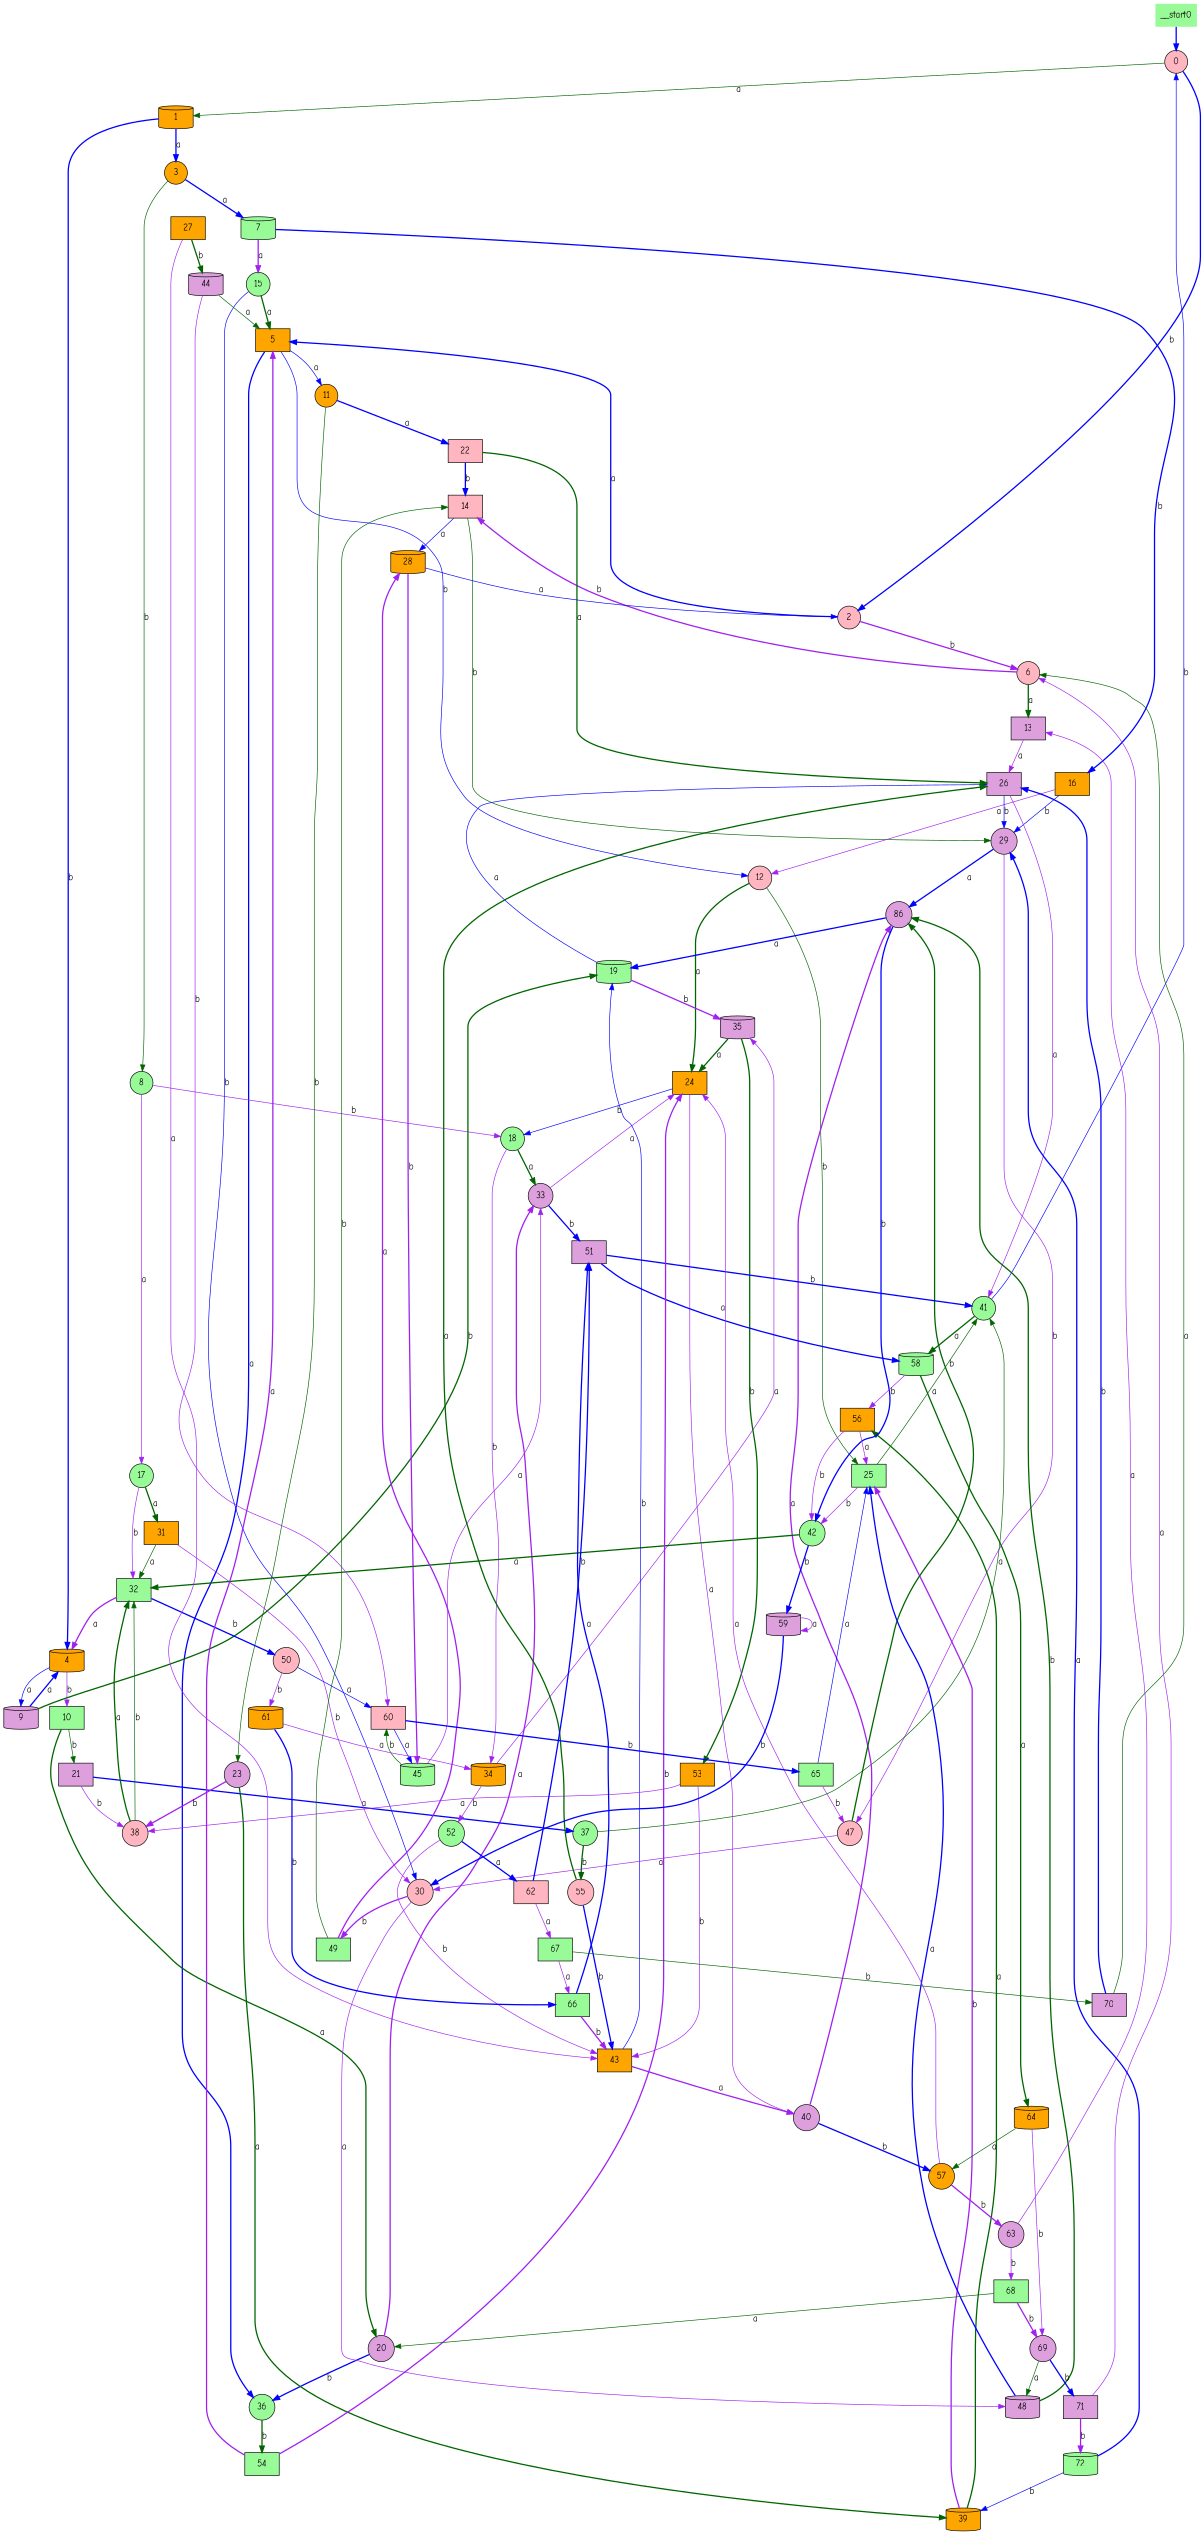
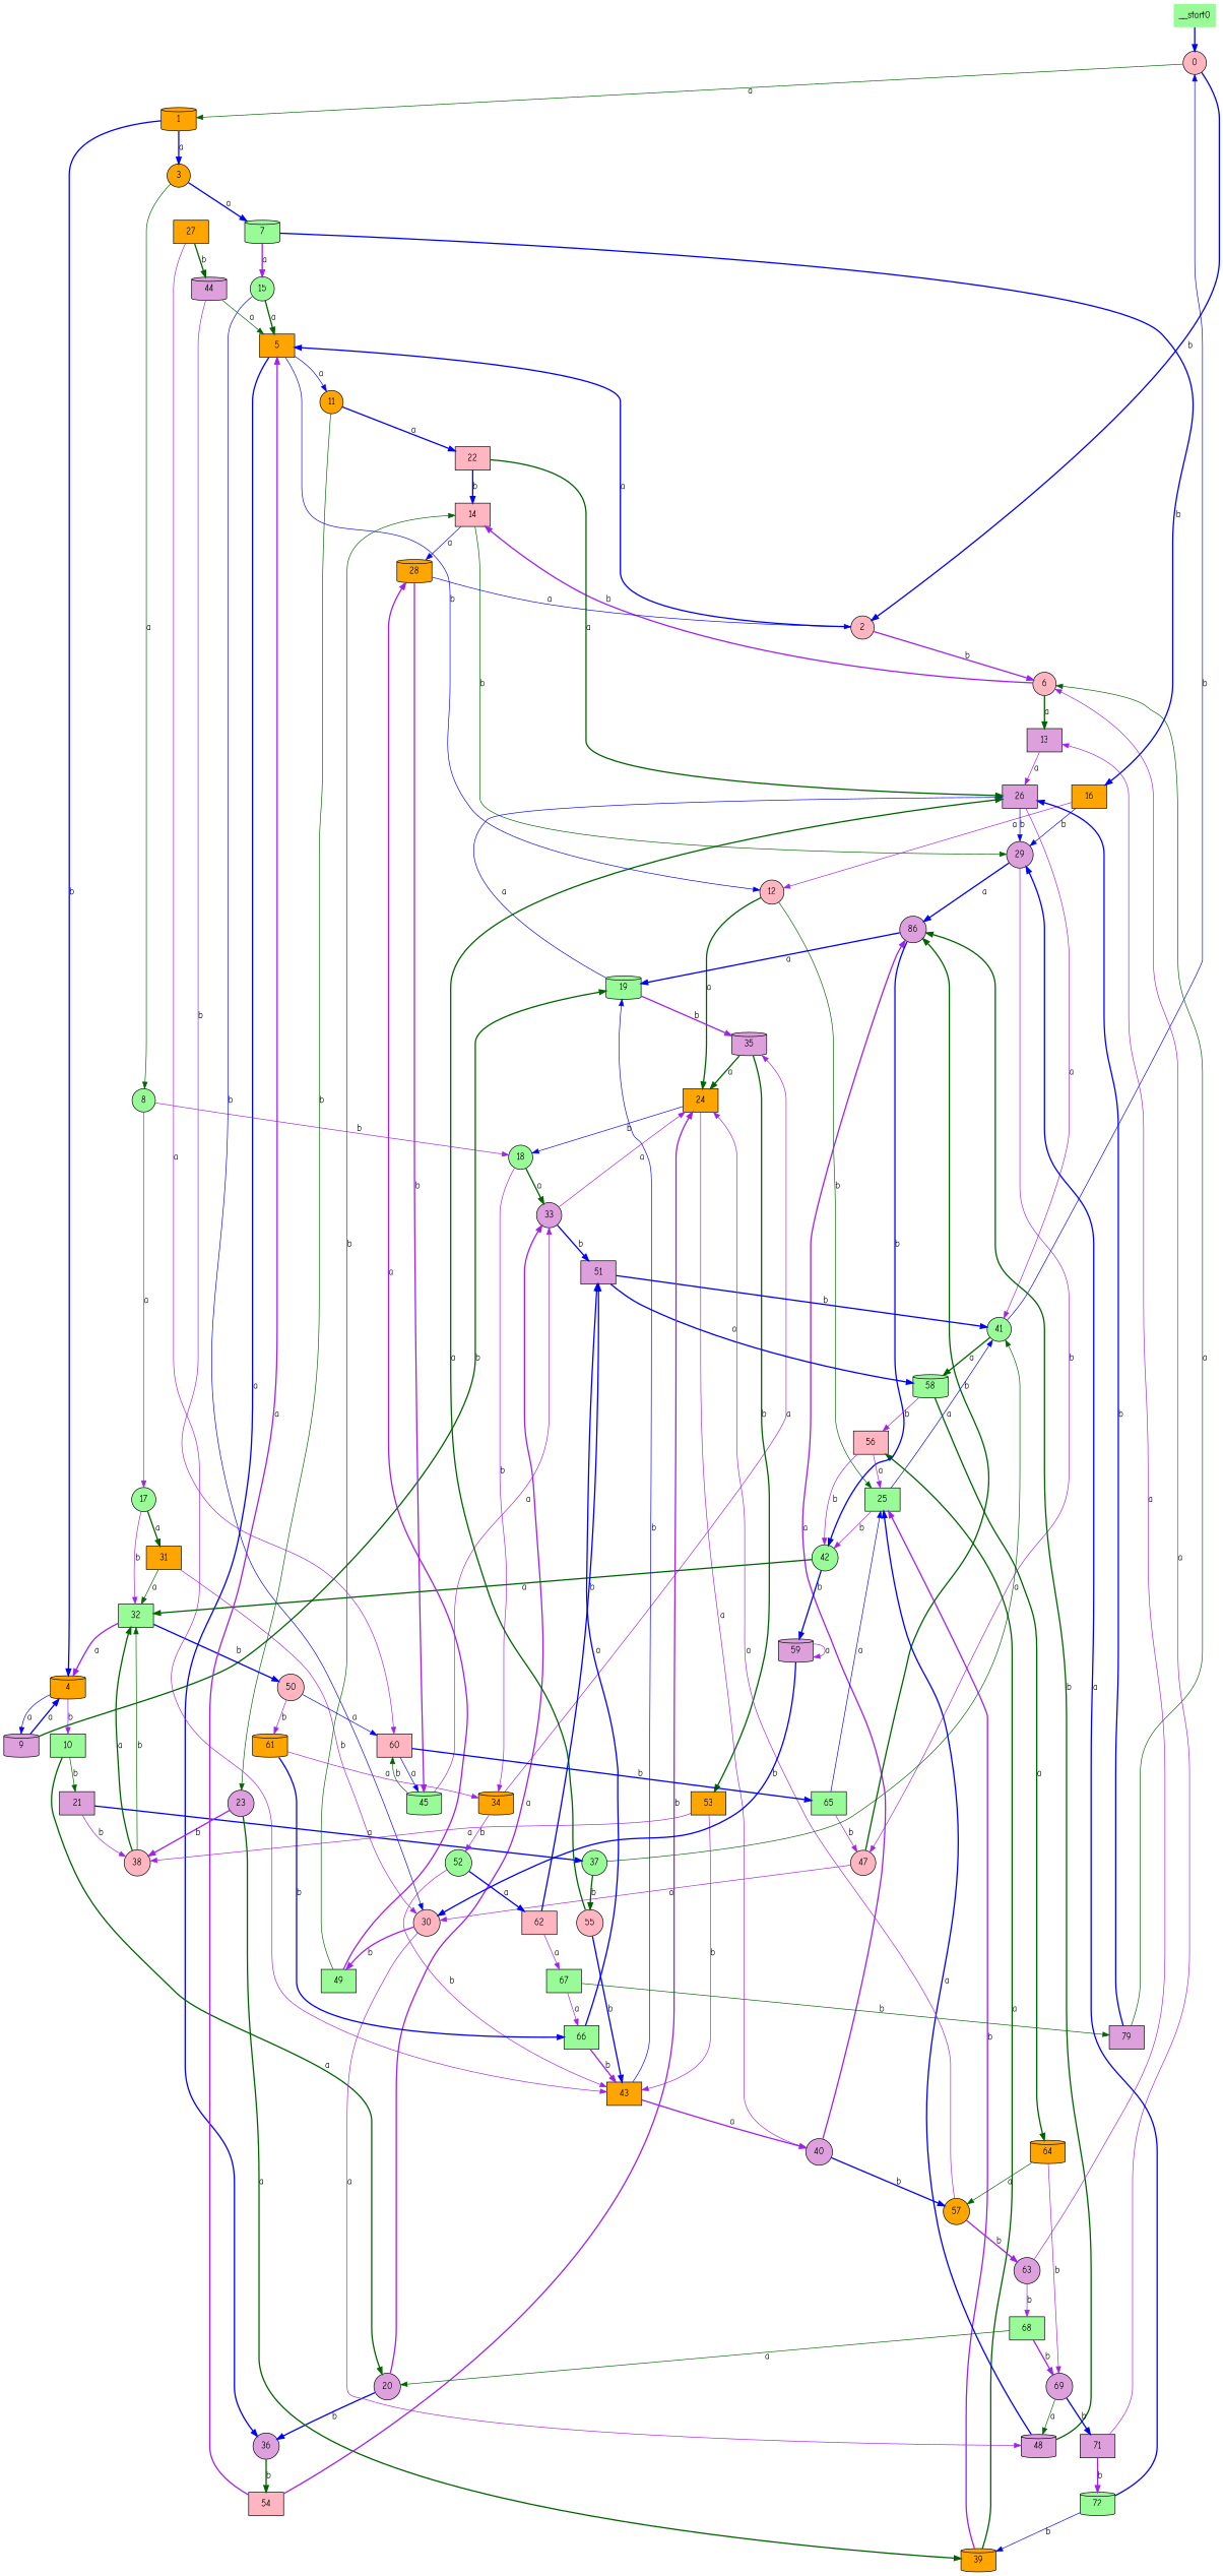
  digraph {
    fontname="Comic Neue"
    node [fillcolor=palegreen fontname="Comic Neue" shape=circle style=filled]
    edge [color=purple fontname="Comic Neue" style=bold]
    __start0 [shape=none]
    0 [fillcolor=lightpink]
    1 [fillcolor=orange shape=cylinder]
    2 [fillcolor=lightpink]
    3 [fillcolor=orange]
    4 [fillcolor=orange shape=cylinder]
    5 [fillcolor=orange shape=box]
    6 [fillcolor=lightpink]
    7 [shape=cylinder]
    8
    9 [fillcolor=plum shape=cylinder]
    10 [shape=box]
    11 [fillcolor=orange]
    12 [fillcolor=lightpink]
-   36
+   36 [fillcolor=plum]
    13 [fillcolor=plum shape=box]
    14 [fillcolor=lightpink shape=box]
    15
    16 [fillcolor=orange shape=box]
    17
    18
    19 [shape=cylinder]
    20 [fillcolor=plum]
    21 [fillcolor=plum shape=box]
    22 [fillcolor=lightpink shape=box]
    23 [fillcolor=plum]
    24 [fillcolor=orange shape=box]
    25 [shape=box]
    26 [fillcolor=plum shape=box]
    28 [fillcolor=orange shape=cylinder]
    29 [fillcolor=plum]
    30 [fillcolor=lightpink]
    31 [fillcolor=orange shape=box]
    32 [shape=box]
    33 [fillcolor=plum]
    34 [fillcolor=orange shape=cylinder]
    35 [fillcolor=plum shape=cylinder]
    37
    38 [fillcolor=lightpink]
    39 [fillcolor=orange shape=cylinder]
    40 [fillcolor=plum]
    41
    42
    27 [fillcolor=orange shape=box]
    43 [fillcolor=orange shape=box]
    44 [fillcolor=plum shape=cylinder]
    45 [shape=cylinder]
    n48 [fillcolor=plum label=86]
    47 [fillcolor=lightpink]
    48 [fillcolor=plum shape=cylinder]
    49 [shape=box]
    50 [fillcolor=lightpink]
    51 [fillcolor=plum shape=box]
    52
    53 [fillcolor=orange shape=box]
-   54 [shape=box]
+   54 [fillcolor=lightpink shape=box]
    55 [fillcolor=lightpink]
-   56 [fillcolor=orange shape=box]
+   56 [fillcolor=lightpink shape=box]
    57 [fillcolor=orange]
    58 [shape=cylinder]
    59 [fillcolor=plum shape=cylinder]
    60 [fillcolor=lightpink shape=box]
    61 [fillcolor=orange shape=cylinder]
    62 [fillcolor=lightpink shape=box]
    63 [fillcolor=plum]
    64 [fillcolor=orange shape=cylinder]
    65 [shape=box]
    66 [shape=box]
    67 [shape=box]
    68 [shape=box]
    69 [fillcolor=plum]
-   70 [fillcolor=plum shape=box]
+   70 [fillcolor=plum shape=box label=79]
    71 [fillcolor=plum shape=box]
    72 [shape=cylinder]
    __start0 -> 0 [color=blue]
    0 -> 1 [color=darkgreen label=a style=solid]
    0 -> 2 [color=blue label=b]
    1 -> 3 [color=blue label=a]
    1 -> 4 [color=blue label=b]
    2 -> 5 [color=blue label=a]
    2 -> 6 [label=b]
    3 -> 7 [color=blue label=a]
-   3 -> 8 [color=darkgreen label=b style=solid]
+   3 -> 8 [color=darkgreen label=a style=solid]
    4 -> 9 [color=blue label=a style=solid]
    4 -> 10 [label=b style=solid]
    5 -> 11 [color=blue label=a style=solid]
    5 -> 12 [color=blue label=b style=solid]
    5 -> 36 [color=blue label=a]
    6 -> 13 [color=darkgreen label=a]
    6 -> 14 [label=b]
    7 -> 15 [label=a]
    7 -> 16 [color=blue label=b]
    8 -> 17 [label=a style=solid]
    8 -> 18 [label=b style=solid]
    9 -> 4 [color=blue label=a]
    9 -> 19 [color=darkgreen label=b]
    10 -> 20 [color=darkgreen label=a]
    10 -> 21 [color=darkgreen label=b style=solid]
    11 -> 22 [color=blue label=a]
    11 -> 23 [color=darkgreen label=b style=solid]
    12 -> 24 [color=darkgreen label=a]
    12 -> 25 [color=darkgreen label=b style=solid]
    36 -> 54 [color=darkgreen label=b]
    13 -> 26 [label=a style=solid]
    14 -> 28 [color=blue label=a style=solid]
    14 -> 29 [color=darkgreen label=b style=solid]
    15 -> 5 [color=darkgreen label=a]
    15 -> 30 [color=blue label=b style=solid]
    16 -> 12 [label=a style=solid]
    16 -> 29 [color=blue label=b style=solid]
    17 -> 31 [color=darkgreen label=a]
    17 -> 32 [label=b style=solid]
    18 -> 33 [color=darkgreen label=a]
    18 -> 34 [label=b style=solid]
    19 -> 26 [color=blue label=a style=solid]
    19 -> 35 [label=b]
    20 -> 36 [color=blue label=b]
    20 -> 33 [label=a]
    21 -> 37 [color=blue label=a]
    21 -> 38 [label=b style=solid]
    22 -> 14 [color=blue label=b]
    22 -> 26 [color=darkgreen label=a]
    23 -> 38 [label=b]
    23 -> 39 [color=darkgreen label=a]
    24 -> 18 [color=blue label=b style=solid]
    24 -> 40 [label=a style=solid]
-   25 -> 41 [color=darkgreen label=a style=solid]
+   25 -> 41 [color=blue label=a style=solid]
    25 -> 42 [label=b style=solid]
    26 -> 29 [color=blue label=b style=solid]
    26 -> 41 [label=a style=solid]
    28 -> 2 [color=blue label=a style=solid]
    28 -> 45 [label=b]
    29 -> n48 [color=blue label=a]
    29 -> 47 [label=b style=solid]
    30 -> 48 [label=a style=solid]
    30 -> 49 [label=b]
    31 -> 30 [label=b style=solid]
    31 -> 32 [color=darkgreen label=a style=solid]
    32 -> 4 [label=a]
    32 -> 50 [color=blue label=b]
    33 -> 24 [label=a style=solid]
    33 -> 51 [color=blue label=b]
    34 -> 35 [label=a style=solid]
    34 -> 52 [label=b style=solid]
    35 -> 24 [color=darkgreen label=a]
    35 -> 53 [color=darkgreen label=b]
    37 -> 41 [color=darkgreen label=a style=solid]
    37 -> 55 [color=darkgreen label=b]
    38 -> 32 [color=darkgreen label=a]
    38 -> 32 [color=darkgreen label=b style=solid]
    39 -> 25 [label=b]
    39 -> 56 [color=darkgreen label=a]
    40 -> n48 [label=a]
    40 -> 57 [color=blue label=b]
    41 -> 0 [color=blue label=b style=solid]
    41 -> 58 [color=darkgreen label=a]
    42 -> 32 [color=darkgreen label=a]
    42 -> 59 [color=blue label=b]
    27 -> 43 [label=a style=solid]
    27 -> 44 [color=darkgreen label=b]
    43 -> 19 [color=blue label=b style=solid]
    43 -> 40 [label=a]
    44 -> 5 [color=darkgreen label=a style=solid]
    44 -> 60 [label=b style=solid]
    45 -> 33 [label=a style=solid]
    45 -> 60 [color=darkgreen label=b style=solid]
    n48 -> 19 [color=blue label=a]
    n48 -> 42 [color=blue label=b]
    47 -> 30 [label=a style=solid]
    47 -> n48 [color=darkgreen label=b]
    48 -> 25 [color=blue label=a]
    48 -> n48 [color=darkgreen label=b]
    49 -> 14 [color=darkgreen label=b style=solid]
    49 -> 28 [label=a]
    50 -> 60 [color=blue label=a style=solid]
    50 -> 61 [label=b style=solid]
    51 -> 41 [color=blue label=b]
    51 -> 58 [color=blue label=a]
    52 -> 43 [label=b style=solid]
    52 -> 62 [color=blue label=a]
    53 -> 38 [label=a style=solid]
    53 -> 43 [label=b style=solid]
    54 -> 5 [label=a]
    54 -> 24 [label=b]
    55 -> 26 [color=darkgreen label=a]
    55 -> 43 [color=blue label=b]
    56 -> 25 [label=a style=solid]
    56 -> 42 [label=b style=solid]
    57 -> 24 [label=a style=solid]
    57 -> 63 [label=b]
    58 -> 56 [label=b style=solid]
    58 -> 64 [color=darkgreen label=a]
    59 -> 30 [color=blue label=b]
    59 -> 59 [label=a style=solid]
    60 -> 45 [color=blue label=a style=solid]
    60 -> 65 [color=blue label=b]
    61 -> 34 [label=a style=solid]
    61 -> 66 [color=blue label=b]
    62 -> 51 [color=blue label=b]
    62 -> 67 [label=a style=solid]
    63 -> 13 [label=a style=solid]
    63 -> 68 [label=b style=solid]
    64 -> 57 [color=darkgreen label=a style=solid]
    64 -> 69 [label=b style=solid]
    65 -> 25 [color=blue label=a style=solid]
    65 -> 47 [label=b style=solid]
    66 -> 43 [label=b]
    66 -> 51 [color=blue label=a]
    67 -> 66 [label=a style=solid]
    67 -> 70 [color=darkgreen label=b style=solid]
    68 -> 20 [color=darkgreen label=a style=solid]
    68 -> 69 [label=b]
    69 -> 48 [color=darkgreen label=a style=solid]
    69 -> 71 [color=blue label=b]
    70 -> 6 [color=darkgreen label=a style=solid]
    70 -> 26 [color=blue label=b]
    71 -> 6 [label=a style=solid]
    71 -> 72 [label=b]
    72 -> 29 [color=blue label=a]
    72 -> 39 [color=blue label=b style=solid]
  }
